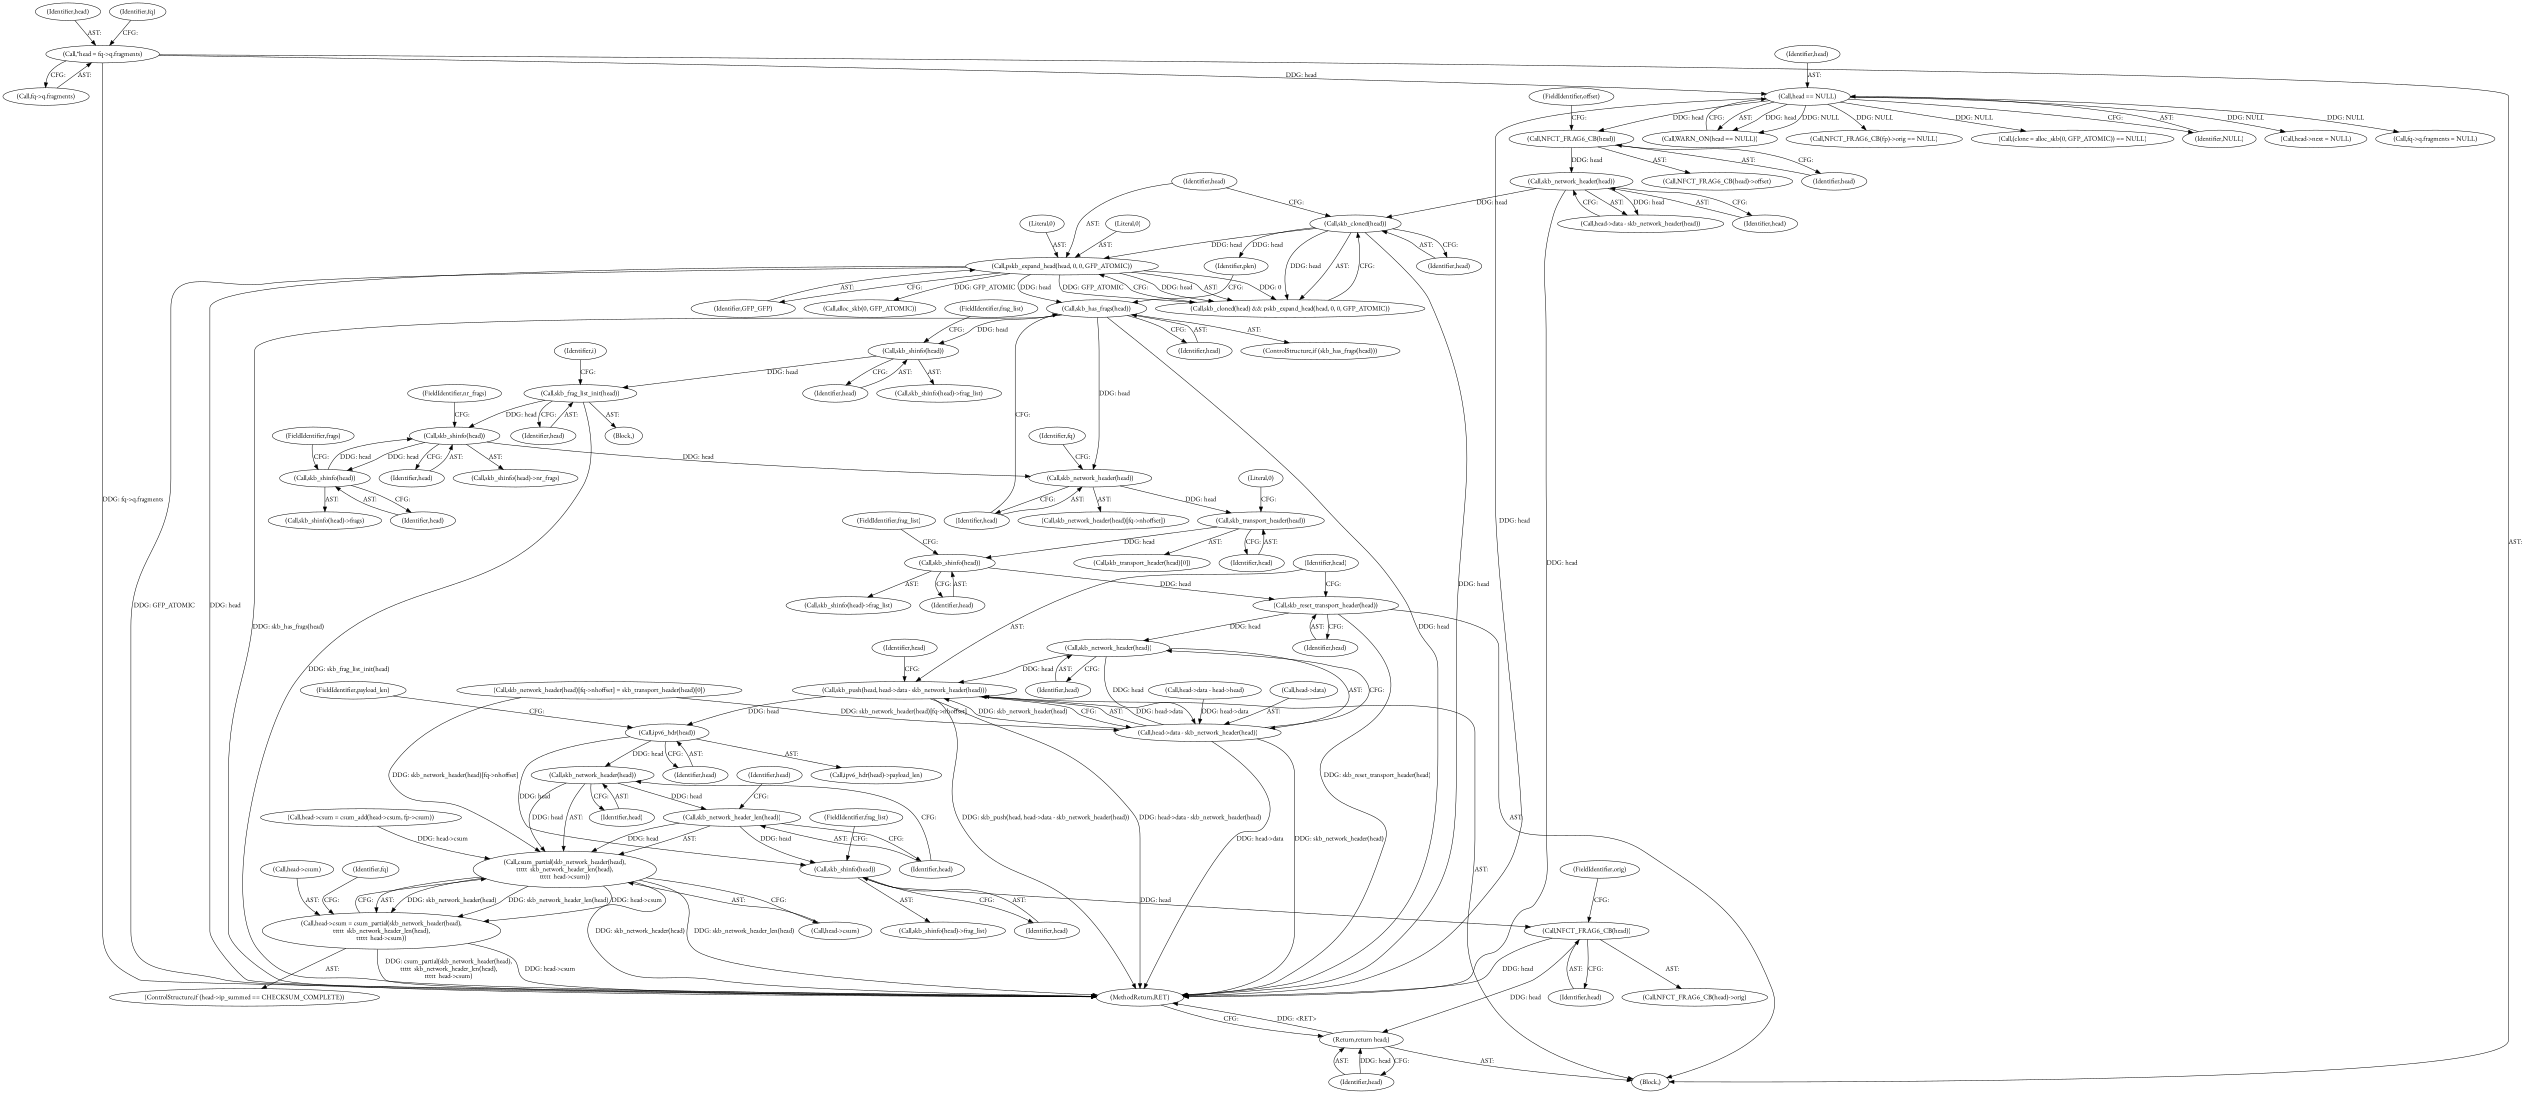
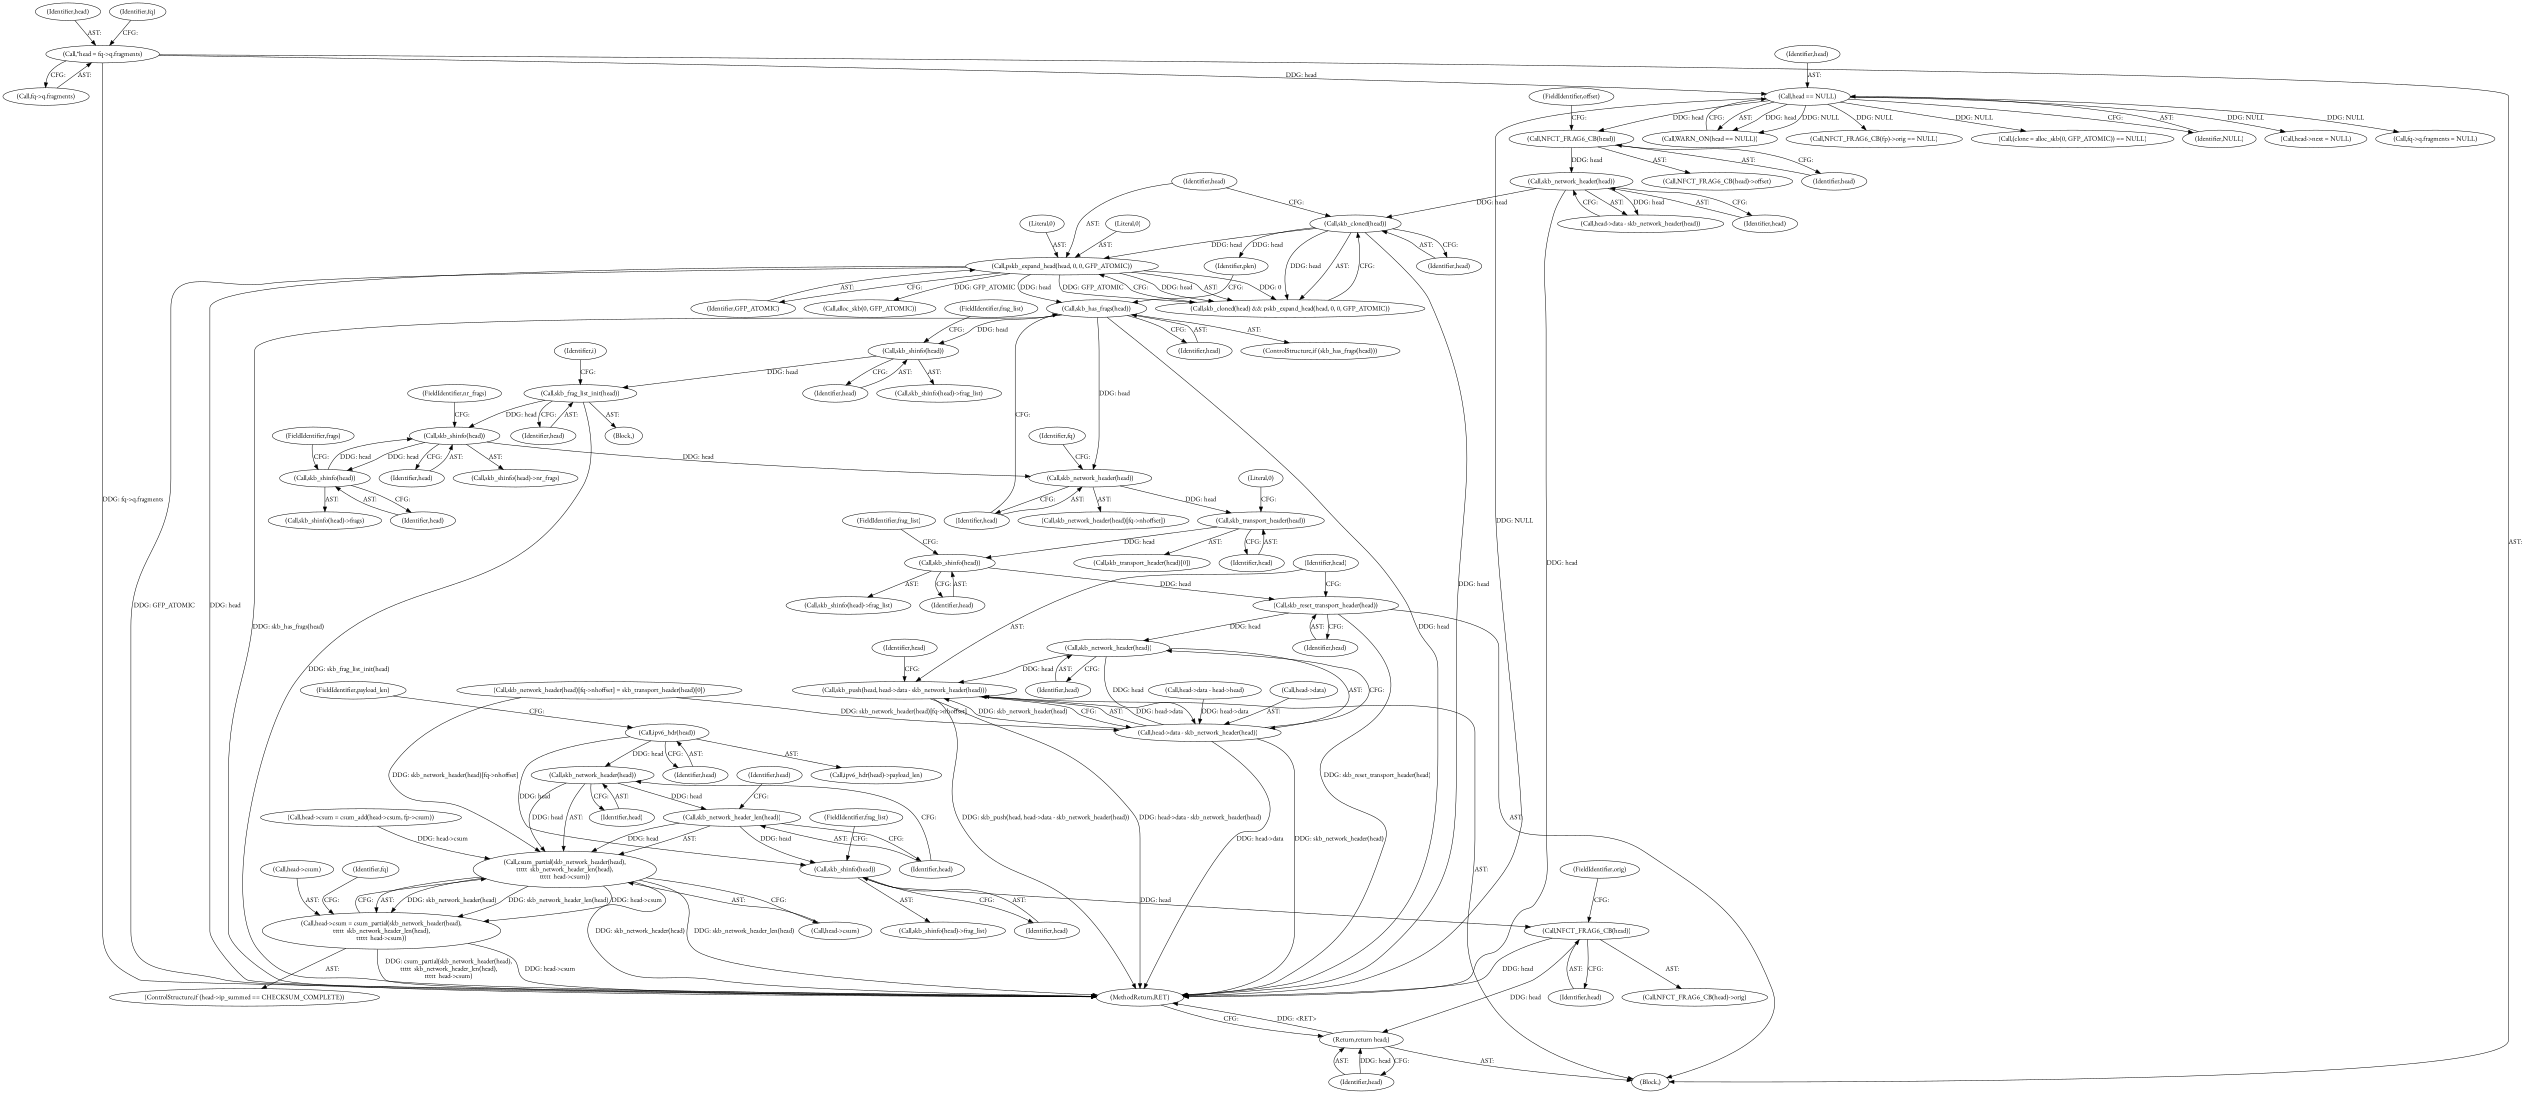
  digraph {
    fontname="EB Garamond"
    node [fontname="EB Garamond"]
    edge [fontname="EB Garamond"]
    n1 [label="(Call,skb_shinfo(head))"]
    n2 [label="(Call,skb_reset_transport_header(head))"]
    n3 [label="(Call,skb_shinfo(head)->frag_list)"]
    n4 [label="(Identifier,head)"]
    n5 [label="(MethodReturn,RET)"]
    n6 [label="(Block,)"]
    n7 [label="(Call,skb_network_header(head))"]
    n8 [label="(Identifier,head)"]
    n9 [label="(Call,skb_transport_header(head))"]
    n10 [label="(Identifier,head)"]
    n11 [label="(Call,skb_transport_header(head)[0])"]
    n12 [label="(Call,skb_network_header(head))"]
    n13 [label="(Call,skb_network_header(head)[fq->nhoffset])"]
    n14 [label="(Identifier,head)"]
    n15 [label="(Call,skb_has_frags(head))"]
    n16 [label="(Call,skb_shinfo(head))"]
    n17 [label="(Identifier,head)"]
    n18 [label="(ControlStructure,if (skb_has_frags(head)))"]
    n19 [label="(Call,skb_frag_list_init(head))"]
    n20 [label="(Call,skb_shinfo(head)->frag_list)"]
    n21 [label="(Identifier,head)"]
    n22 [label="(Return,return head;)"]
    n23 [label="(Call,pskb_expand_head(head, 0, 0, GFP_ATOMIC))"]
    n24 [label="(Call,skb_cloned(head) && pskb_expand_head(head, 0, 0, GFP_ATOMIC))"]
-   n25 [label="(Identifier,GFP_GFP)"]
+   n25 [label="(Identifier,GFP_ATOMIC)"]
    n26 [label="(Call,alloc_skb(0, GFP_ATOMIC))"]
    n27 [label="(Call,skb_cloned(head))"]
    n28 [label="(Identifier,head)"]
    n29 [label="(Identifier,plen)"]
    n30 [label="(Call,skb_network_header(head))"]
    n31 [label="(Identifier,head)"]
    n32 [label="(Call,head->data - skb_network_header(head))"]
    n33 [label="(Call,NFCT_FRAG6_CB(head))"]
    n34 [label="(Identifier,head)"]
    n35 [label="(Call,NFCT_FRAG6_CB(head)->offset)"]
    n36 [label="(Call,head == NULL)"]
    n37 [label="(Call,head->next = NULL)"]
    n38 [label="(Call,fq->q.fragments = NULL)"]
    n39 [label="(Call,NFCT_FRAG6_CB(fp)->orig == NULL)"]
    n40 [label="(Call,(clone = alloc_skb(0, GFP_ATOMIC)) == NULL)"]
    n41 [label="(Call,WARN_ON(head == NULL))"]
    n42 [label="(Identifier,NULL)"]
    n43 [label="(Call,*head = fq->q.fragments)"]
    n44 [label="(Call,fq->q.fragments)"]
    n45 [label="(Call,skb_shinfo(head))"]
    n46 [label="(Call,skb_shinfo(head))"]
    n47 [label="(Call,skb_shinfo(head)->nr_frags)"]
    n48 [label="(Identifier,head)"]
    n49 [label="(Identifier,head)"]
    n50 [label="(Call,skb_shinfo(head)->frags)"]
    n51 [label="(Identifier,head)"]
    n52 [label="(Block,)"]
    n53 [label="(Call,skb_push(head, head->data - skb_network_header(head)))"]
    n54 [label="(Call,head->data - skb_network_header(head))"]
    n55 [label="(Identifier,head)"]
    n56 [label="(Call,ipv6_hdr(head))"]
    n57 [label="(Call,skb_network_header(head))"]
    n58 [label="(Call,skb_shinfo(head))"]
    n59 [label="(Call,ipv6_hdr(head)->payload_len)"]
    n60 [label="(Identifier,head)"]
    n61 [label="(Call,csum_partial(skb_network_header(head),\n\t\t\t\t\t  skb_network_header_len(head),\n\t\t\t\t\t  head->csum))"]
    n62 [label="(Call,skb_network_header_len(head))"]
    n63 [label="(Identifier,head)"]
    n64 [label="(Call,NFCT_FRAG6_CB(head))"]
    n65 [label="(Call,skb_shinfo(head)->frag_list)"]
    n66 [label="(Identifier,head)"]
    n67 [label="(Call,head->csum = csum_partial(skb_network_header(head),\n\t\t\t\t\t  skb_network_header_len(head),\n\t\t\t\t\t  head->csum))"]
    n68 [label="(Call,head->csum)"]
    n69 [label="(Identifier,head)"]
    n70 [label="(ControlStructure,if (head->ip_summed == CHECKSUM_COMPLETE))"]
    n71 [label="(Call,NFCT_FRAG6_CB(head)->orig)"]
    n72 [label="(Identifier,head)"]
    n73 [label="(Identifier,head)"]
    n74 [label="(Identifier,fq)"]
    n75 [label="(FieldIdentifier,frags)"]
    n76 [label="(Identifier,head)"]
    n77 [label="(Identifier,head)"]
    n78 [label="(Identifier,head)"]
    n79 [label="(Identifier,head)"]
    n80 [label="(FieldIdentifier,orig)"]
    n81 [label="(FieldIdentifier,offset)"]
    n82 [label="(Identifier,head)"]
    n83 [label="(Identifier,head)"]
    n84 [label="(Call,head->data - head->head)"]
    n85 [label="(FieldIdentifier,nr_frags)"]
    n86 [label="(FieldIdentifier,frag_list)"]
    n87 [label="(FieldIdentifier,frag_list)"]
    n88 [label="(FieldIdentifier,frag_list)"]
    n89 [label="(Call,head->csum)"]
    n90 [label="(Literal,0)"]
    n91 [label="(Literal,0)"]
    n92 [label="(Identifier,fq)"]
    n93 [label="(Identifier,i)"]
    n94 [label="(Call,skb_network_header(head)[fq->nhoffset] = skb_transport_header(head)[0])"]
    n95 [label="(Call,head->data)"]
    n96 [label="(Call,head->csum = csum_add(head->csum, fp->csum))"]
    n97 [label="(Literal,0)"]
    n98 [label="(Identifier,fq)"]
    n99 [label="(FieldIdentifier,payload_len)"]
    n1 -> n2 [label="DDG: head"]
    n1 -> n3 [label="AST: "]
    n1 -> n4 [label="CFG: "]
    n2 -> n5 [label="DDG: skb_reset_transport_header(head)"]
    n2 -> n6 [label="AST: "]
    n2 -> n7 [label="DDG: head"]
    n2 -> n8 [label="CFG: "]
    n4 -> n1 [label="AST: "]
    n5 -> n22 [label="CFG: "]
    n7 -> n53 [label="DDG: head"]
    n7 -> n54 [label="AST: "]
    n7 -> n54 [label="DDG: head"]
    n7 -> n55 [label="CFG: "]
    n8 -> n2 [label="AST: "]
    n9 -> n1 [label="DDG: head"]
    n9 -> n10 [label="CFG: "]
    n9 -> n11 [label="AST: "]
    n10 -> n9 [label="AST: "]
    n12 -> n9 [label="DDG: head"]
    n12 -> n13 [label="AST: "]
    n12 -> n14 [label="CFG: "]
    n14 -> n12 [label="AST: "]
    n14 -> n15 [label="CFG: "]
    n15 -> n5 [label="DDG: head"]
    n15 -> n5 [label="DDG: skb_has_frags(head)"]
    n15 -> n12 [label="DDG: head"]
    n15 -> n16 [label="DDG: head"]
    n15 -> n17 [label="CFG: "]
    n15 -> n18 [label="AST: "]
    n16 -> n19 [label="DDG: head"]
    n16 -> n20 [label="AST: "]
    n16 -> n21 [label="CFG: "]
    n17 -> n15 [label="AST: "]
    n19 -> n5 [label="DDG: skb_frag_list_init(head)"]
    n19 -> n45 [label="DDG: head"]
    n19 -> n51 [label="CFG: "]
    n19 -> n52 [label="AST: "]
    n21 -> n16 [label="AST: "]
    n22 -> n5 [label="DDG: <RET>"]
    n22 -> n6 [label="AST: "]
    n22 -> n73 [label="CFG: "]
    n23 -> n5 [label="DDG: head"]
    n23 -> n5 [label="DDG: GFP_ATOMIC"]
    n23 -> n15 [label="DDG: head"]
    n23 -> n24 [label="AST: "]
    n23 -> n24 [label="DDG: head"]
    n23 -> n24 [label="DDG: 0"]
    n23 -> n24 [label="DDG: GFP_ATOMIC"]
    n23 -> n25 [label="CFG: "]
    n23 -> n26 [label="DDG: GFP_ATOMIC"]
    n24 -> n23 [label="CFG: "]
    n24 -> n27 [label="CFG: "]
    n25 -> n23 [label="AST: "]
    n27 -> n5 [label="DDG: head"]
    n27 -> n23 [label="DDG: head"]
    n27 -> n24 [label="AST: "]
    n27 -> n24 [label="DDG: head"]
    n27 -> n28 [label="CFG: "]
    n27 -> n29 [label="DDG: head"]
    n28 -> n27 [label="AST: "]
    n29 -> n15 [label="CFG: "]
    n30 -> n5 [label="DDG: head"]
    n30 -> n27 [label="DDG: head"]
    n30 -> n31 [label="CFG: "]
    n30 -> n32 [label="AST: "]
    n30 -> n32 [label="DDG: head"]
    n31 -> n30 [label="AST: "]
    n32 -> n30 [label="CFG: "]
    n33 -> n30 [label="DDG: head"]
    n33 -> n34 [label="CFG: "]
    n33 -> n35 [label="AST: "]
    n34 -> n33 [label="AST: "]
-   n36 -> n5 [label="DDG: head"]
+   n36 -> n5 [label="DDG: NULL"]
    n36 -> n33 [label="DDG: head"]
    n36 -> n37 [label="DDG: NULL"]
    n36 -> n38 [label="DDG: NULL"]
    n36 -> n39 [label="DDG: NULL"]
    n36 -> n40 [label="DDG: NULL"]
    n36 -> n41 [label="AST: "]
    n36 -> n41 [label="DDG: head"]
    n36 -> n41 [label="DDG: NULL"]
    n36 -> n42 [label="CFG: "]
    n41 -> n36 [label="CFG: "]
    n42 -> n36 [label="AST: "]
    n43 -> n5 [label="DDG: fq->q.fragments"]
    n43 -> n6 [label="AST: "]
    n43 -> n36 [label="DDG: head"]
    n43 -> n44 [label="CFG: "]
    n44 -> n43 [label="AST: "]
    n45 -> n12 [label="DDG: head"]
    n45 -> n46 [label="DDG: head"]
    n45 -> n47 [label="AST: "]
    n45 -> n48 [label="CFG: "]
    n46 -> n45 [label="DDG: head"]
    n46 -> n49 [label="CFG: "]
    n46 -> n50 [label="AST: "]
    n48 -> n45 [label="AST: "]
    n49 -> n46 [label="AST: "]
    n51 -> n19 [label="AST: "]
    n53 -> n5 [label="DDG: skb_push(head, head->data - skb_network_header(head))"]
    n53 -> n5 [label="DDG: head->data - skb_network_header(head)"]
    n53 -> n6 [label="AST: "]
    n53 -> n54 [label="CFG: "]
-   n53 -> n56 [label="DDG: head"]
    n54 -> n5 [label="DDG: head->data"]
    n54 -> n5 [label="DDG: skb_network_header(head)"]
    n54 -> n7 [label="CFG: "]
    n54 -> n53 [label="AST: "]
    n54 -> n53 [label="DDG: head->data"]
    n54 -> n53 [label="DDG: skb_network_header(head)"]
    n55 -> n7 [label="AST: "]
    n56 -> n57 [label="DDG: head"]
    n56 -> n58 [label="DDG: head"]
    n56 -> n59 [label="AST: "]
    n56 -> n60 [label="CFG: "]
    n57 -> n61 [label="AST: "]
    n57 -> n61 [label="DDG: head"]
    n57 -> n62 [label="DDG: head"]
    n57 -> n63 [label="CFG: "]
    n58 -> n64 [label="DDG: head"]
    n58 -> n65 [label="AST: "]
    n58 -> n66 [label="CFG: "]
    n60 -> n56 [label="AST: "]
    n61 -> n5 [label="DDG: skb_network_header_len(head)"]
    n61 -> n5 [label="DDG: skb_network_header(head)"]
    n61 -> n67 [label="AST: "]
    n61 -> n67 [label="DDG: skb_network_header(head)"]
    n61 -> n67 [label="DDG: skb_network_header_len(head)"]
    n61 -> n67 [label="DDG: head->csum"]
    n61 -> n68 [label="CFG: "]
    n62 -> n58 [label="DDG: head"]
    n62 -> n61 [label="AST: "]
    n62 -> n61 [label="DDG: head"]
    n62 -> n69 [label="CFG: "]
    n63 -> n57 [label="AST: "]
    n64 -> n5 [label="DDG: head"]
    n64 -> n22 [label="DDG: head"]
    n64 -> n71 [label="AST: "]
    n64 -> n72 [label="CFG: "]
    n66 -> n58 [label="AST: "]
    n67 -> n5 [label="DDG: csum_partial(skb_network_header(head),\n\t\t\t\t\t  skb_network_header_len(head),\n\t\t\t\t\t  head->csum)"]
    n67 -> n5 [label="DDG: head->csum"]
    n67 -> n61 [label="CFG: "]
    n67 -> n70 [label="AST: "]
    n68 -> n61 [label="AST: "]
    n69 -> n57 [label="CFG: "]
    n69 -> n62 [label="AST: "]
    n72 -> n64 [label="AST: "]
    n73 -> n22 [label="AST: "]
    n73 -> n22 [label="DDG: head"]
    n74 -> n67 [label="CFG: "]
    n75 -> n46 [label="CFG: "]
    n76 -> n36 [label="AST: "]
    n77 -> n53 [label="CFG: "]
    n78 -> n23 [label="AST: "]
    n78 -> n27 [label="CFG: "]
    n79 -> n43 [label="AST: "]
    n80 -> n64 [label="CFG: "]
    n81 -> n33 [label="CFG: "]
    n82 -> n62 [label="CFG: "]
    n83 -> n2 [label="CFG: "]
    n83 -> n53 [label="AST: "]
    n84 -> n54 [label="DDG: head->data"]
    n85 -> n45 [label="CFG: "]
    n86 -> n1 [label="CFG: "]
    n87 -> n16 [label="CFG: "]
    n88 -> n58 [label="CFG: "]
    n89 -> n67 [label="AST: "]
    n90 -> n23 [label="AST: "]
    n91 -> n9 [label="CFG: "]
    n92 -> n12 [label="CFG: "]
    n93 -> n19 [label="CFG: "]
    n94 -> n54 [label="DDG: skb_network_header(head)[fq->nhoffset]"]
    n94 -> n61 [label="DDG: skb_network_header(head)[fq->nhoffset]"]
    n95 -> n54 [label="AST: "]
    n96 -> n61 [label="DDG: head->csum"]
    n97 -> n23 [label="AST: "]
    n98 -> n43 [label="CFG: "]
    n99 -> n56 [label="CFG: "]
  }
